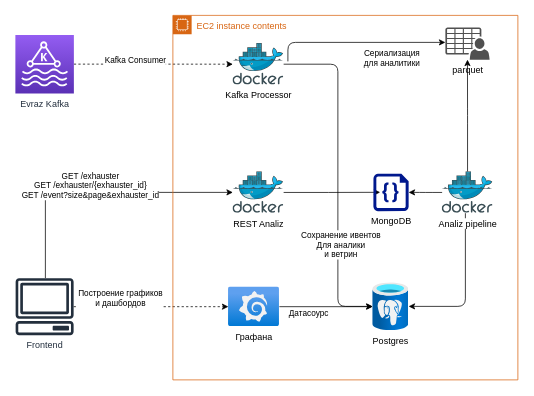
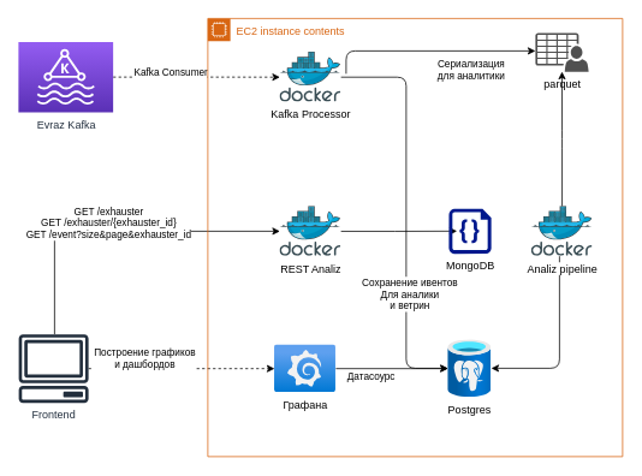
  <mxCell id="0" />
  <mxCell id="1" parent="0" />
  <mxCell id="2" style="edgeStyle=orthogonalEdgeStyle;html=1;dashed=1;" parent="1" source="4" target="13" edge="1"><mxGeometry relative="1" as="geometry"><mxPoint x="420.25" y="85" as="targetPoint" /></mxGeometry></mxCell>
  <mxCell id="3" value="Kafka Consumer" style="edgeLabel;html=1;align=center;verticalAlign=middle;resizable=0;points=[];" parent="2" vertex="1" connectable="0"><mxGeometry x="0.299" y="2" relative="1" as="geometry"><mxPoint x="-56" y="-4" as="offset" /></mxGeometry></mxCell>
- <mxCell id="4" value="Evraz Kafka" style="sketch=0;points=[[0,0,0],[0.25,0,0],[0.5,0,0],[0.75,0,0],[1,0,0],[0,1,0],[0.25,1,0],[0.5,1,0],[0.75,1,0],[1,1,0],[0,0.25,0],[0,0.5,0],[0,0.75,0],[1,0.25,0],[1,0.5,0],[1,0.75,0]];outlineConnect=0;fontColor=#232F3E;gradientColor=#945DF2;gradientDirection=north;fillColor=#5A30B5;strokeColor=#ffffff;dashed=0;verticalLabelPosition=bottom;verticalAlign=top;align=center;html=1;fontSize=12;fontStyle=0;aspect=fixed;shape=mxgraph.aws4.resourceIcon;resIcon=mxgraph.aws4.managed_streaming_for_kafka;" parent="1" vertex="1"><mxGeometry x="20" y="46" width="78" height="78" as="geometry" /></mxCell>
+ <mxCell id="4" value="Evraz Kafka" style="sketch=0;points=[[0,0,0],[0.25,0,0],[0.5,0,0],[0.75,0,0],[1,0,0],[0,1,0],[0.25,1,0],[0.5,1,0],[0.75,1,0],[1,1,0],[0,0.25,0],[0,0.5,0],[0,0.75,0],[1,0.25,0],[1,0.5,0],[1,0.75,0]];outlineConnect=0;fontColor=#232F3E;gradientColor=#945DF2;gradientDirection=north;fillColor=#5A30B5;strokeColor=#ffffff;dashed=0;verticalLabelPosition=bottom;verticalAlign=top;align=center;html=1;fontSize=12;fontStyle=0;aspect=fixed;shape=mxgraph.aws4.resourceIcon;resIcon=mxgraph.aws4.managed_streaming_for_kafka;" parent="1" vertex="1"><mxGeometry x="20" y="46" width="105" height="78" as="geometry" /></mxCell>
  <mxCell id="5" style="edgeStyle=orthogonalEdgeStyle;html=1;dashed=1;" parent="1" source="9" target="21" edge="1"><mxGeometry relative="1" as="geometry" /></mxCell>
  <mxCell id="6" value="Построение графиков&lt;br&gt;и дашбордов" style="edgeLabel;html=1;align=center;verticalAlign=middle;resizable=0;points=[];" vertex="1" connectable="0" parent="5"><mxGeometry x="0.055" y="2" relative="1" as="geometry"><mxPoint x="-47" y="-10" as="offset" /></mxGeometry></mxCell>
  <mxCell id="7" style="edgeStyle=orthogonalEdgeStyle;html=1;" parent="1" source="9" target="18" edge="1"><mxGeometry relative="1" as="geometry"><Array as="points"><mxPoint x="60" y="256" /></Array></mxGeometry></mxCell>
  <mxCell id="8" value="GET /exhauster&lt;br&gt;GET /exhauster/{exhauster_id}&lt;br&gt;GET /event?size&amp;amp;page&amp;amp;exhauster_id" style="edgeLabel;html=1;align=center;verticalAlign=middle;resizable=0;points=[];" parent="7" vertex="1" connectable="0"><mxGeometry x="0.489" y="4" relative="1" as="geometry"><mxPoint x="-97" y="-6" as="offset" /></mxGeometry></mxCell>
  <mxCell id="9" value="Frontend" style="sketch=0;outlineConnect=0;fontColor=#232F3E;gradientColor=none;fillColor=#232F3D;strokeColor=none;dashed=0;verticalLabelPosition=bottom;verticalAlign=top;align=center;html=1;fontSize=12;fontStyle=0;aspect=fixed;pointerEvents=1;shape=mxgraph.aws4.client;" parent="1" vertex="1"><mxGeometry x="20" y="370.4" width="78" height="76" as="geometry" /></mxCell>
  <mxCell id="10" value="EC2 instance contents" style="points=[[0,0],[0.25,0],[0.5,0],[0.75,0],[1,0],[1,0.25],[1,0.5],[1,0.75],[1,1],[0.75,1],[0.5,1],[0.25,1],[0,1],[0,0.75],[0,0.5],[0,0.25]];outlineConnect=0;gradientColor=none;html=1;whiteSpace=wrap;fontSize=12;fontStyle=0;container=1;pointerEvents=0;collapsible=0;recursiveResize=0;shape=mxgraph.aws4.group;grIcon=mxgraph.aws4.group_ec2_instance_contents;strokeColor=#D86613;fillColor=none;verticalAlign=top;align=left;spacingLeft=30;fontColor=#D86613;dashed=0;" parent="1" vertex="1"><mxGeometry x="230" y="20" width="460" height="486" as="geometry" /></mxCell>
  <mxCell id="11" style="edgeStyle=orthogonalEdgeStyle;html=1;" edge="1" parent="10" source="13" target="26"><mxGeometry relative="1" as="geometry"><Array as="points"><mxPoint x="220" y="65" /><mxPoint x="220" y="388" /></Array></mxGeometry></mxCell>
  <mxCell id="12" value="Сохранение ивентов&lt;br&gt;Для аналики&lt;br&gt;и ветрин" style="edgeLabel;html=1;align=center;verticalAlign=middle;resizable=0;points=[];" vertex="1" connectable="0" parent="11"><mxGeometry x="0.146" y="3" relative="1" as="geometry"><mxPoint y="60" as="offset" /></mxGeometry></mxCell>
  <mxCell id="13" value="Kafka Processor" style="sketch=0;aspect=fixed;html=1;points=[];align=center;image;fontSize=12;image=img/lib/mscae/Docker.svg;" parent="10" vertex="1"><mxGeometry x="80" y="37.25" width="67.68" height="55.5" as="geometry" /></mxCell>
- <mxCell id="14" style="edgeStyle=orthogonalEdgeStyle;html=1;entryX=1;entryY=0.5;entryDx=0;entryDy=0;entryPerimeter=0;" edge="1" parent="10" source="17" target="27"><mxGeometry relative="1" as="geometry" /></mxCell>
  <mxCell id="15" style="edgeStyle=orthogonalEdgeStyle;html=1;" edge="1" parent="10" source="17" target="22"><mxGeometry relative="1" as="geometry" /></mxCell>
  <mxCell id="16" style="edgeStyle=orthogonalEdgeStyle;html=1;" edge="1" parent="10" source="17" target="26"><mxGeometry relative="1" as="geometry"><Array as="points"><mxPoint x="390" y="388" /></Array></mxGeometry></mxCell>
  <mxCell id="17" value="Analiz pipeline" style="sketch=0;aspect=fixed;html=1;points=[];align=center;image;fontSize=12;image=img/lib/mscae/Docker.svg;" parent="10" vertex="1"><mxGeometry x="359" y="208.25" width="67.68" height="55.5" as="geometry" /></mxCell>
  <mxCell id="18" value="REST Analiz" style="sketch=0;aspect=fixed;html=1;points=[];align=center;image;fontSize=12;image=img/lib/mscae/Docker.svg;" parent="10" vertex="1"><mxGeometry x="80.0" y="208.25" width="67.68" height="55.5" as="geometry" /></mxCell>
  <mxCell id="19" style="edgeStyle=orthogonalEdgeStyle;html=1;" edge="1" parent="10" source="21" target="26"><mxGeometry relative="1" as="geometry" /></mxCell>
  <mxCell id="20" value="Датасоурс" style="edgeLabel;html=1;align=center;verticalAlign=middle;resizable=0;points=[];" vertex="1" connectable="0" parent="19"><mxGeometry x="-0.087" y="1" relative="1" as="geometry"><mxPoint x="-19" y="9" as="offset" /></mxGeometry></mxCell>
  <mxCell id="21" value="Графана" style="aspect=fixed;html=1;points=[];align=center;image;fontSize=12;image=img/lib/azure2/other/Grafana.svg;" parent="10" vertex="1"><mxGeometry x="74" y="362" width="68" height="52.8" as="geometry" /></mxCell>
  <mxCell id="22" value="parquet" style="sketch=0;pointerEvents=1;shadow=0;dashed=0;html=1;strokeColor=none;fillColor=#505050;labelPosition=center;verticalLabelPosition=bottom;verticalAlign=top;outlineConnect=0;align=center;shape=mxgraph.office.users.csv_file;" parent="10" vertex="1"><mxGeometry x="363.34" y="16" width="59" height="43" as="geometry" /></mxCell>
  <mxCell id="23" style="edgeStyle=orthogonalEdgeStyle;html=1;exitX=1.084;exitY=0.434;exitDx=0;exitDy=0;exitPerimeter=0;" parent="10" source="13" target="22" edge="1"><mxGeometry relative="1" as="geometry"><mxPoint x="263.75" y="65" as="sourcePoint" /><Array as="points"><mxPoint x="153" y="36" /></Array></mxGeometry></mxCell>
  <mxCell id="24" value="Сериализация &lt;br&gt;для аналитики" style="edgeLabel;html=1;align=center;verticalAlign=middle;resizable=0;points=[];" parent="23" vertex="1" connectable="0"><mxGeometry x="0.485" y="-2" relative="1" as="geometry"><mxPoint x="-12" y="18" as="offset" /></mxGeometry></mxCell>
  <mxCell id="25" style="edgeStyle=orthogonalEdgeStyle;html=1;entryX=0.193;entryY=0.498;entryDx=0;entryDy=0;entryPerimeter=0;" parent="10" source="18" target="27" edge="1"><mxGeometry relative="1" as="geometry"><mxPoint x="260.84" y="236" as="targetPoint" /></mxGeometry></mxCell>
  <mxCell id="26" value="Postgres" style="aspect=fixed;html=1;points=[];align=center;image;fontSize=12;image=img/lib/azure2/databases/Azure_Database_PostgreSQL_Server.svg;" vertex="1" parent="10"><mxGeometry x="266.34" y="356.4" width="48" height="64" as="geometry" /></mxCell>
  <mxCell id="27" value="MongoDB" style="sketch=0;aspect=fixed;pointerEvents=1;shadow=0;dashed=0;html=1;strokeColor=none;labelPosition=center;verticalLabelPosition=bottom;verticalAlign=top;align=center;fillColor=#00188D;shape=mxgraph.azure.code_file" vertex="1" parent="10"><mxGeometry x="267.34" y="211" width="47" height="50" as="geometry" /></mxCell>
